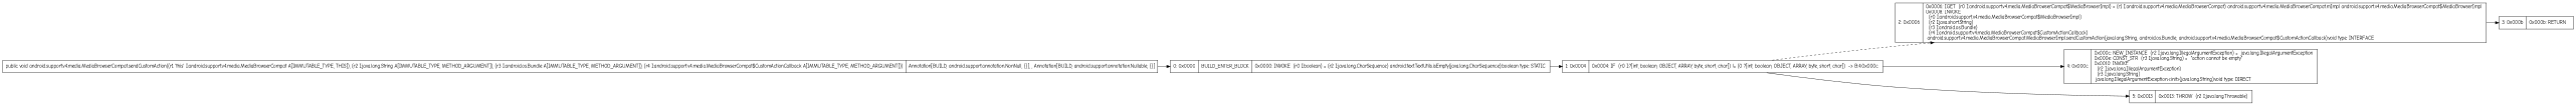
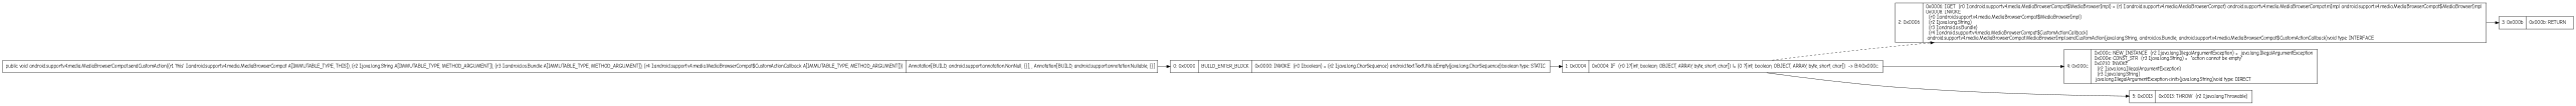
  digraph {
    fontname="Comic Neue"
    rankdir=LR
    node [fontname="Comic Neue" shape=record]
    edge [fontname="Comic Neue"]
    n1 [label="{0\:\ 0x0000|BUILD_ENTER_BLOCK\l|0x0000: INVOKE  (r0 I:boolean) = (r2 I:java.lang.CharSequence) android.text.TextUtils.isEmpty(java.lang.CharSequence):boolean type: STATIC \l}"]
    n2 [label="{1\:\ 0x0004|0x0004: IF  (r0 I:?[int, boolean, OBJECT, ARRAY, byte, short, char]) != (0 ?[int, boolean, OBJECT, ARRAY, byte, short, char])  \-\> B:4:0x000c \l}"]
-   n3 [label="{2\:\ 0x0006|0x0006: IGET  (r0 I:android.support.v4.media.MediaBrowserCompat$MediaBrowserImpl) = (r1 I:android.support.v4.media.MediaBrowserCompat) android.support.v4.media.MediaBrowserCompat.mImpl android.support.v4.media.MediaBrowserCompat$MediaBrowserImpl \l0x0008: INVOKE  \l  (r0 I:android.support.v4.media.MediaBrowserCompat$MediaBrowserImpl)\l  (r2 I:java.short.String)\l  (r3 I:android.os.Bundle)\l  (r4 I:android.support.v4.media.MediaBrowserCompat$CustomActionCallback)\l android.support.v4.media.MediaBrowserCompat.MediaBrowserImpl.sendCustomAction(java.lang.String, android.os.Bundle, android.support.v4.media.MediaBrowserCompat$CustomActionCallback):void type: INTERFACE \l}"]
-   n4 [label="{4\:\ 0x000c|0x000c: NEW_INSTANCE  (r2 I:java.lang.IllegalArgumentException) =  java.lang.IllegalArgumentException \l0x000e: CONST_STR  (r3 I:java.lang.String) =  \"action cannot be empty\" \l0x0010: INVOKE  \l  (r2 I:java.lang.IllegalArgumentException)\l  (r3 I:java.lang.String)\l java.lang.IllegalArgumentException.\<init\>(java.lang.String):void type: DIRECT \l}"]
+   n3 [label="{2\:\ 0x0006|0x0006: IGET  (r0 I:android.support.v4.media.MediaBrowserCompat$MediaBrowserImpl) = (r1 I:android.support.v4.media.MediaBrowserCompat) android.support.v4.media.MediaBrowserCompat.mImpl android.support.v4.media.MediaBrowserCompat$MediaBrowserImpl \l0x0008: INVOKE  \l  (r0 I:android.support.v4.media.MediaBrowserCompat$MediaBrowserImpl)\l  (r2 I:java.lang.String)\l  (r3 I:android.os.Bundle)\l  (r4 I:android.support.v4.media.MediaBrowserCompat$CustomActionCallback)\l android.support.v4.media.MediaBrowserCompat.MediaBrowserImpl.sendCustomAction(java.lang.String, android.os.Bundle, android.support.v4.media.MediaBrowserCompat$CustomActionCallback):void type: INTERFACE \l}"]
+   n4 [label="{4\:\ 0x000c|0x000c: NEW_INSTANCE  (r2 I:java.lang.IllegalArgumentException) =  java.lang.IllegalArgumentException \l0x000e: CONST_STR  (r3 I:java.lang.String) =  \"action cannot be empty\" \l0x0210: INVOKE  \l  (r2 I:java.lang.IllegalArgumentException)\l  (r3 I:java.lang.String)\l java.lang.IllegalArgumentException.\<init\>(java.lang.String):void type: DIRECT \l}"]
    n5 [label="{5\:\ 0x0013|0x0013: THROW  (r2 I:java.lang.Throwable) \l}"]
    n6 [label="{3\:\ 0x000b|0x000b: RETURN   \l}"]
    n7 [label="{public void android.support.v4.media.MediaBrowserCompat.sendCustomAction((r1 'this' I:android.support.v4.media.MediaBrowserCompat A[IMMUTABLE_TYPE, THIS]), (r2 I:java.lang.String A[IMMUTABLE_TYPE, METHOD_ARGUMENT]), (r3 I:android.os.Bundle A[IMMUTABLE_TYPE, METHOD_ARGUMENT]), (r4 I:android.support.v4.media.MediaBrowserCompat$CustomActionCallback A[IMMUTABLE_TYPE, METHOD_ARGUMENT]))  | Annotation[BUILD, android.support.annotation.NonNull, \{\}], , Annotation[BUILD, android.support.annotation.Nullable, \{\}]\l}"]
    n1 -> n2
    n2 -> n3 [style=dashed]
    n2 -> n4
    n2 -> n5
    n3 -> n6
    n7 -> n1
  }
